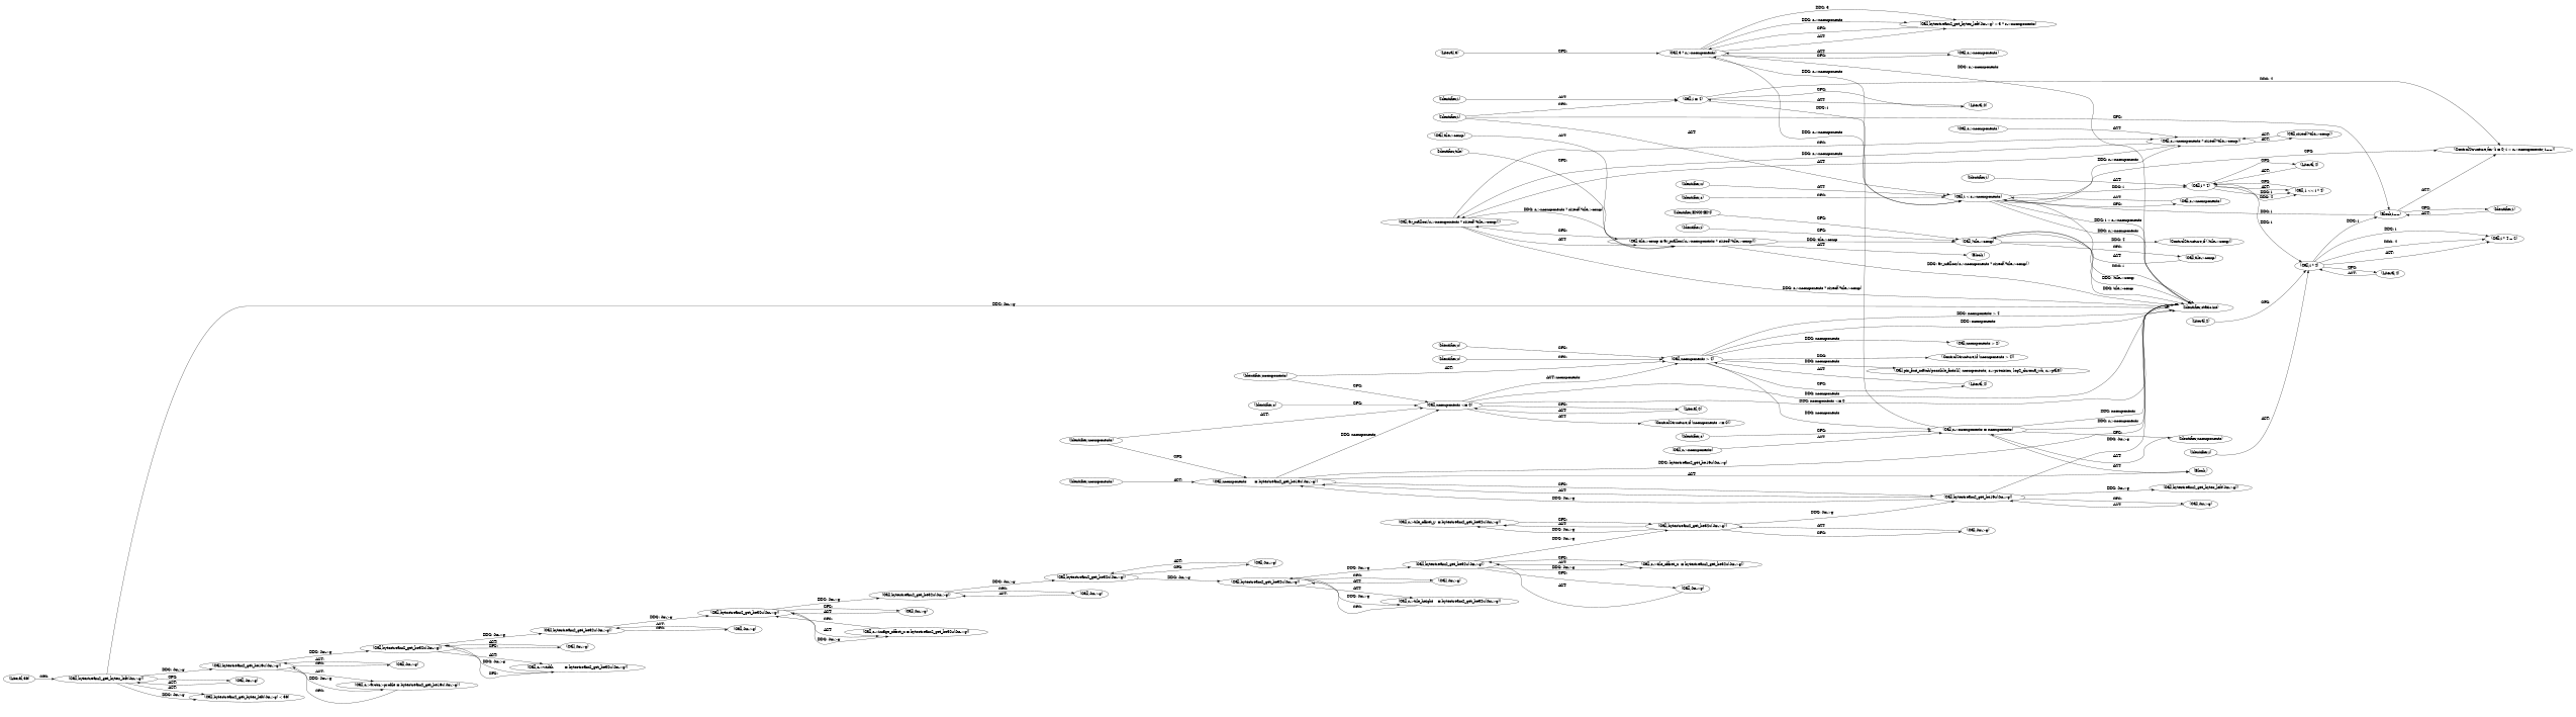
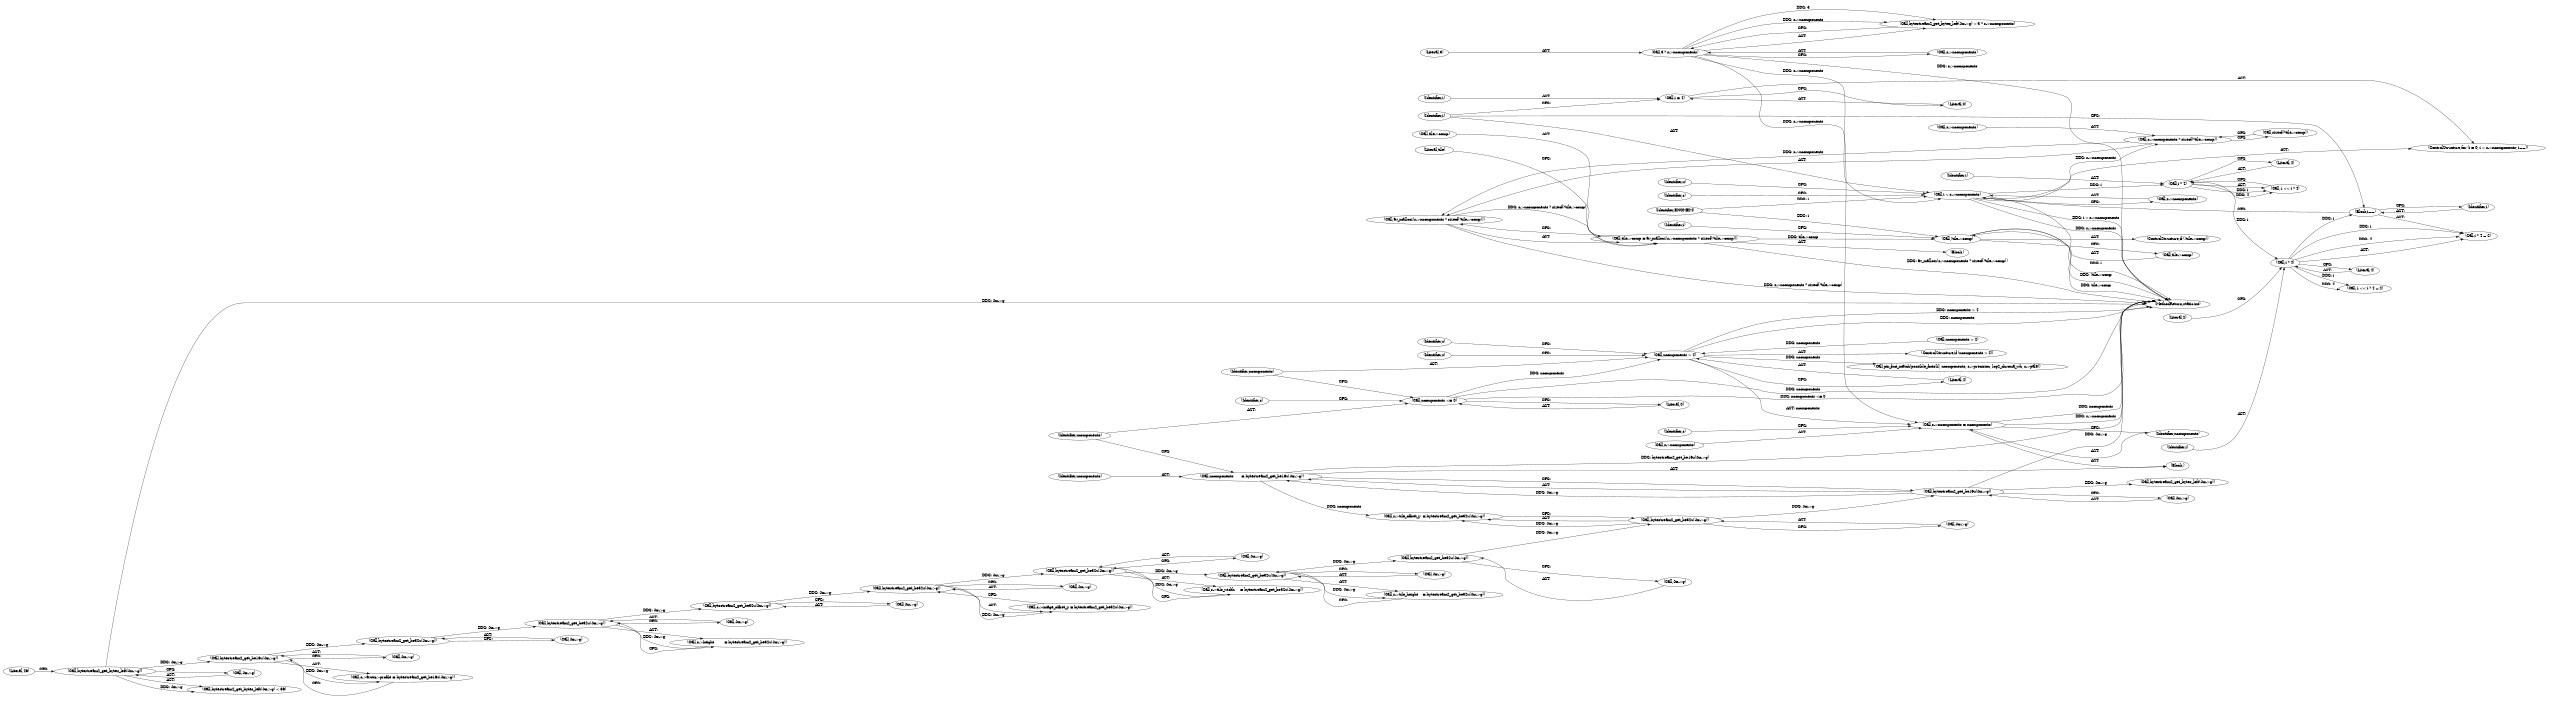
  digraph {
    rankdir=LR
    n1 [label="(Call,av_mallocz(s->ncomponents * sizeof(*tile->comp)))"]
    n2 [label="(Call,s->ncomponents * sizeof(*tile->comp))"]
    n3 [label="(Call,tile->comp = av_mallocz(s->ncomponents * sizeof(*tile->comp)))"]
-   n4 [label="(Identifier,static int)"]
+   n4 [label="(MethodReturn,static int)"]
    n5 [label="(Call,sizeof(*tile->comp))"]
    n6 [label="(Call,!tile->comp)"]
    n7 [label="(Block,)"]
    n8 [label="(Call,i < s->ncomponents)"]
    n9 [label="(Call,i * 4)"]
    n10 [label="(Call,s->ncomponents)"]
    n11 [label="(ControlStructure,for (i = 0; i < s->ncomponents; i++))"]
    n12 [label="(Call,i * 4)"]
    n13 [label="(Call,1 << i * 4)"]
    n14 [label="(Literal,4)"]
    n15 [label="(Block,i++)"]
    n16 [label="(Identifier,i)"]
    n17 [label="(Call,i * 4 + 2)"]
+   n18 [label="(Call,1 << i * 4 + 2)"]
    n19 [label="(Literal,4)"]
    n20 [label="(Call,i = 4)"]
    n21 [label="(Literal,0)"]
    n22 [label="(Call,3 * s->ncomponents)"]
    n23 [label="(Call,bytestream2_get_bytes_left(&s->g) < 3 * s->ncomponents)"]
    n24 [label="(Call,s->ncomponents)"]
    n25 [label="(Call,s->ncomponents = ncomponents)"]
    n26 [label="(Block,)"]
    n27 [label="(Identifier,ncomponents)"]
    n28 [label="(Call,ncomponents > 4)"]
    n29 [label="(Call,pix_fmt_match(possible_fmts[i], ncomponents, s->precision, log2_chroma_wh, s->pal8))"]
    n30 [label="(Literal,4)"]
    n31 [label="(Call,ncomponents > 2)"]
    n32 [label="(ControlStructure,if (ncomponents > 4))"]
    n33 [label="(Call,ncomponents <= 0)"]
    n34 [label="(Literal,0)"]
-   n35 [label="(ControlStructure,if (ncomponents <= 0))"]
    n36 [label="(Call,ncomponents       = bytestream2_get_be16u(&s->g))"]
    n37 [label="(Call,bytestream2_get_be16u(&s->g))"]
    n38 [label="(Call,bytestream2_get_bytes_left(&s->g))"]
    n39 [label="(Call,&s->g)"]
    n40 [label="(Call,bytestream2_get_be32u(&s->g))"]
    n41 [label="(Call,&s->g)"]
    n42 [label="(Call,s->tile_offset_y  = bytestream2_get_be32u(&s->g))"]
    n43 [label="(Call,bytestream2_get_be32u(&s->g))"]
-   n44 [label="(Call,s->tile_offset_x  = bytestream2_get_be32u(&s->g))"]
    n45 [label="(Call,&s->g)"]
    n46 [label="(Call,bytestream2_get_be32u(&s->g))"]
    n47 [label="(Call,&s->g)"]
    n48 [label="(Call,s->tile_height    = bytestream2_get_be32u(&s->g))"]
    n49 [label="(Call,bytestream2_get_be32u(&s->g))"]
    n50 [label="(Call,&s->g)"]
+   n51 [label="(Call,s->tile_width     = bytestream2_get_be32u(&s->g))"]
    n52 [label="(Call,bytestream2_get_be32u(&s->g))"]
    n53 [label="(Call,&s->g)"]
+   n54 [label="(Call,s->image_offset_y = bytestream2_get_be32u(&s->g))"]
    n55 [label="(Call,bytestream2_get_be32u(&s->g))"]
    n56 [label="(Call,&s->g)"]
-   n57 [label="(Call,s->image_offset_x = bytestream2_get_be32u(&s->g))"]
    n58 [label="(Call,bytestream2_get_be32u(&s->g))"]
+   n59 [label="(Call,s->height         = bytestream2_get_be32u(&s->g))"]
    n60 [label="(Call,&s->g)"]
    n61 [label="(Call,bytestream2_get_be32u(&s->g))"]
-   n62 [label="(Call,s->width          = bytestream2_get_be32u(&s->g))"]
    n63 [label="(Call,&s->g)"]
    n64 [label="(Call,bytestream2_get_be16u(&s->g))"]
    n65 [label="(Call,s->avctx->profile = bytestream2_get_be16u(&s->g))"]
    n66 [label="(Call,&s->g)"]
    n67 [label="(Call,bytestream2_get_bytes_left(&s->g))"]
    n68 [label="(Call,&s->g)"]
    n69 [label="(Call,bytestream2_get_bytes_left(&s->g) < 36)"]
    n70 [label="(Call,tile->comp)"]
    n71 [label="(ControlStructure,if (!tile->comp))"]
    n72 [label="(Identifier,i)"]
    n73 [label="(Identifier,i)"]
    n74 [label="(Identifier,s)"]
-   n75 [label="(Literal,36)"]
+   n75 [label="(Literal,46)"]
    n76 [label="(Identifier,i)"]
    n77 [label="(Identifier,s)"]
    n78 [label="(Literal,2)"]
    n79 [label="(Identifier,ncomponents)"]
    n80 [label="(Identifier,i)"]
    n81 [label="(Call,s->ncomponents)"]
-   n82 [label="(Identifier,tile)"]
+   n82 [label="(Literal,tile)"]
    n83 [label="(Literal,3)"]
    n84 [label="(Identifier,x)"]
    n85 [label="(Identifier,s)"]
    n86 [label="(Identifier,ENOMEM)"]
    n87 [label="(Identifier,ncomponents)"]
    n88 [label="(Identifier,ncomponents)"]
    n89 [label="(Call,tile->comp)"]
    n90 [label="(Identifier,s)"]
    n91 [label="(Identifier,s)"]
    n92 [label="(Call,s->ncomponents)"]
    n93 [label="(Identifier,i)"]
-   n1 -> n2 [label="CFG: "]
    n1 -> n3 [label="AST: "]
    n1 -> n3 [label="DDG: s->ncomponents * sizeof(*tile->comp)"]
    n1 -> n4 [label="DDG: s->ncomponents * sizeof(*tile->comp)"]
    n2 -> n1 [label="AST: "]
    n2 -> n1 [label="DDG: s->ncomponents"]
-   n2 -> n5 [label="AST: "]
+   n2 -> n5 [label="CFG: "]
    n3 -> n1 [label="CFG: "]
    n3 -> n4 [label="DDG: av_mallocz(s->ncomponents * sizeof(*tile->comp))"]
    n3 -> n6 [label="DDG: tile->comp"]
    n3 -> n7 [label="AST: "]
-   n5 -> n2 [label="AST: "]
+   n5 -> n2 [label="CFG: "]
    n6 -> n4 [label="DDG: !tile->comp"]
    n6 -> n4 [label="DDG: tile->comp"]
    n6 -> n70 [label="CFG: "]
-   n6 -> n71 [label="DDG: 4"]
+   n6 -> n71 [label="AST: "]
    n8 -> n2 [label="DDG: s->ncomponents"]
    n8 -> n4 [label="DDG: i < s->ncomponents"]
    n8 -> n4 [label="DDG: s->ncomponents"]
    n8 -> n4 [label="DDG: i"]
    n8 -> n9 [label="DDG: i"]
    n8 -> n10 [label="CFG: "]
-   n8 -> n11 [label="CFG: "]
+   n8 -> n11 [label="AST: "]
    n9 -> n12 [label="DDG: i"]
    n9 -> n13 [label="AST: "]
    n9 -> n13 [label="DDG: i"]
    n9 -> n13 [label="DDG: 4"]
    n9 -> n14 [label="CFG: "]
    n10 -> n8 [label="AST: "]
    n12 -> n15 [label="DDG: i"]
    n12 -> n17 [label="AST: "]
    n12 -> n17 [label="DDG: i"]
    n12 -> n17 [label="DDG: 4"]
+   n12 -> n18 [label="DDG: i"]
+   n12 -> n18 [label="DDG: 4"]
    n12 -> n19 [label="CFG: "]
    n13 -> n9 [label="CFG: "]
    n14 -> n9 [label="AST: "]
-   n15 -> n8 [label="DDG: i"]
-   n15 -> n11 [label="AST: "]
+   n15 -> n8 [label="CFG: "]
+   n15 -> n17 [label="AST: "]
    n15 -> n16 [label="CFG: "]
    n16 -> n15 [label="AST: "]
    n19 -> n12 [label="AST: "]
-   n20 -> n8 [label="DDG: i"]
-   n20 -> n11 [label="DDG: 4"]
+   n86 -> n8 [label="DDG: i"]
+   n20 -> n11 [label="AST: "]
    n20 -> n21 [label="CFG: "]
    n21 -> n20 [label="AST: "]
    n22 -> n4 [label="DDG: s->ncomponents"]
    n22 -> n8 [label="DDG: s->ncomponents"]
    n22 -> n23 [label="AST: "]
    n22 -> n23 [label="DDG: 3"]
    n22 -> n23 [label="DDG: s->ncomponents"]
    n22 -> n24 [label="CFG: "]
    n23 -> n22 [label="CFG: "]
    n24 -> n22 [label="AST: "]
    n25 -> n4 [label="DDG: ncomponents"]
    n25 -> n4 [label="DDG: s->ncomponents"]
-   n25 -> n22 [label="DDG: s->ncomponents"]
+   n22 -> n25 [label="DDG: s->ncomponents"]
    n25 -> n26 [label="AST: "]
    n25 -> n27 [label="CFG: "]
    n27 -> n25 [label="AST: "]
    n28 -> n4 [label="DDG: ncomponents > 4"]
    n28 -> n4 [label="DDG: ncomponents"]
-   n28 -> n25 [label="DDG: ncomponents"]
+   n28 -> n25 [label="AST: ncomponents"]
    n28 -> n29 [label="DDG: ncomponents"]
    n28 -> n30 [label="CFG: "]
-   n28 -> n31 [label="DDG: ncomponents"]
-   n28 -> n32 [label="DDG: "]
+   n31 -> n28 [label="DDG: ncomponents"]
+   n28 -> n32 [label="AST: "]
    n30 -> n28 [label="AST: "]
    n33 -> n4 [label="DDG: ncomponents"]
    n33 -> n4 [label="DDG: ncomponents <= 0"]
-   n33 -> n28 [label="AST: ncomponents"]
+   n33 -> n28 [label="DDG: ncomponents"]
    n33 -> n34 [label="CFG: "]
-   n33 -> n35 [label="AST: "]
    n34 -> n33 [label="AST: "]
    n36 -> n4 [label="DDG: bytestream2_get_be16u(&s->g)"]
    n36 -> n26 [label="AST: "]
-   n36 -> n33 [label="DDG: ncomponents"]
+   n36 -> n42 [label="DDG: ncomponents"]
    n36 -> n37 [label="CFG: "]
    n37 -> n4 [label="DDG: &s->g"]
    n37 -> n36 [label="AST: "]
    n37 -> n36 [label="DDG: &s->g"]
    n37 -> n38 [label="DDG: &s->g"]
    n37 -> n39 [label="CFG: "]
    n39 -> n37 [label="AST: "]
    n40 -> n37 [label="DDG: &s->g"]
    n40 -> n41 [label="CFG: "]
    n40 -> n42 [label="AST: "]
    n40 -> n42 [label="DDG: &s->g"]
    n41 -> n40 [label="AST: "]
    n42 -> n40 [label="CFG: "]
    n43 -> n40 [label="DDG: &s->g"]
-   n43 -> n44 [label="AST: "]
-   n43 -> n44 [label="DDG: &s->g"]
    n43 -> n45 [label="CFG: "]
-   n44 -> n43 [label="CFG: "]
    n45 -> n43 [label="AST: "]
    n46 -> n43 [label="DDG: &s->g"]
    n46 -> n47 [label="CFG: "]
    n46 -> n48 [label="AST: "]
    n46 -> n48 [label="DDG: &s->g"]
    n47 -> n46 [label="AST: "]
    n48 -> n46 [label="CFG: "]
    n49 -> n46 [label="DDG: &s->g"]
    n49 -> n50 [label="CFG: "]
+   n49 -> n51 [label="AST: "]
+   n49 -> n51 [label="DDG: &s->g"]
    n50 -> n49 [label="AST: "]
+   n51 -> n49 [label="CFG: "]
    n52 -> n49 [label="DDG: &s->g"]
    n52 -> n53 [label="CFG: "]
+   n52 -> n54 [label="AST: "]
+   n52 -> n54 [label="DDG: &s->g"]
    n53 -> n52 [label="AST: "]
+   n54 -> n52 [label="CFG: "]
    n55 -> n52 [label="DDG: &s->g"]
    n55 -> n56 [label="CFG: "]
-   n55 -> n57 [label="AST: "]
-   n55 -> n57 [label="DDG: &s->g"]
    n56 -> n55 [label="AST: "]
-   n57 -> n55 [label="CFG: "]
    n58 -> n55 [label="DDG: &s->g"]
+   n58 -> n59 [label="AST: "]
+   n58 -> n59 [label="DDG: &s->g"]
    n58 -> n60 [label="CFG: "]
+   n59 -> n58 [label="CFG: "]
    n60 -> n58 [label="AST: "]
    n61 -> n58 [label="DDG: &s->g"]
-   n61 -> n62 [label="AST: "]
-   n61 -> n62 [label="DDG: &s->g"]
    n61 -> n63 [label="CFG: "]
-   n62 -> n61 [label="CFG: "]
    n63 -> n61 [label="AST: "]
    n64 -> n61 [label="DDG: &s->g"]
    n64 -> n65 [label="AST: "]
    n64 -> n65 [label="DDG: &s->g"]
    n64 -> n66 [label="CFG: "]
    n65 -> n64 [label="CFG: "]
    n66 -> n64 [label="AST: "]
    n67 -> n4 [label="DDG: &s->g"]
    n67 -> n64 [label="DDG: &s->g"]
    n67 -> n68 [label="CFG: "]
    n67 -> n69 [label="AST: "]
    n67 -> n69 [label="DDG: &s->g"]
    n68 -> n67 [label="AST: "]
    n70 -> n6 [label="AST: "]
    n72 -> n20 [label="AST: "]
    n73 -> n9 [label="AST: "]
    n74 -> n8 [label="CFG: "]
    n75 -> n67 [label="CFG: "]
    n76 -> n8 [label="AST: "]
    n76 -> n15 [label="CFG: "]
    n76 -> n20 [label="CFG: "]
    n77 -> n33 [label="CFG: "]
    n78 -> n12 [label="CFG: "]
    n79 -> n33 [label="AST: "]
    n79 -> n36 [label="CFG: "]
    n80 -> n12 [label="AST: "]
    n81 -> n2 [label="AST: "]
    n82 -> n3 [label="CFG: "]
-   n83 -> n22 [label="CFG: "]
-   n84 -> n8 [label="AST: "]
+   n83 -> n22 [label="AST: "]
+   n84 -> n8 [label="CFG: "]
    n85 -> n28 [label="CFG: "]
-   n86 -> n6 [label="CFG: "]
+   n86 -> n6 [label="DDG: i"]
    n87 -> n28 [label="AST: "]
    n87 -> n33 [label="CFG: "]
    n88 -> n36 [label="AST: "]
    n89 -> n3 [label="AST: "]
    n90 -> n28 [label="CFG: "]
    n91 -> n25 [label="CFG: "]
    n92 -> n25 [label="AST: "]
    n93 -> n6 [label="CFG: "]
  }
